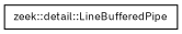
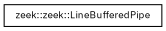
  digraph {
    rankdir=TB
    fontname="IBM Plex Sans"
-   n1 [color=black fillcolor=white fontname="IBM Plex Sans" fontsize=10 height=0.2 label="zeek::detail::LineBufferedPipe" shape=record style=filled width=0.4]
+   n1 [color=black fillcolor=white fontname="IBM Plex Sans" fontsize=10 height=0.2 label="zeek::zeek::LineBufferedPipe" shape=record style=filled width=0.4]
  }
